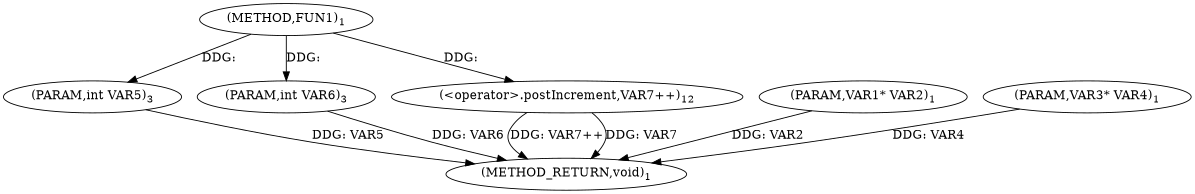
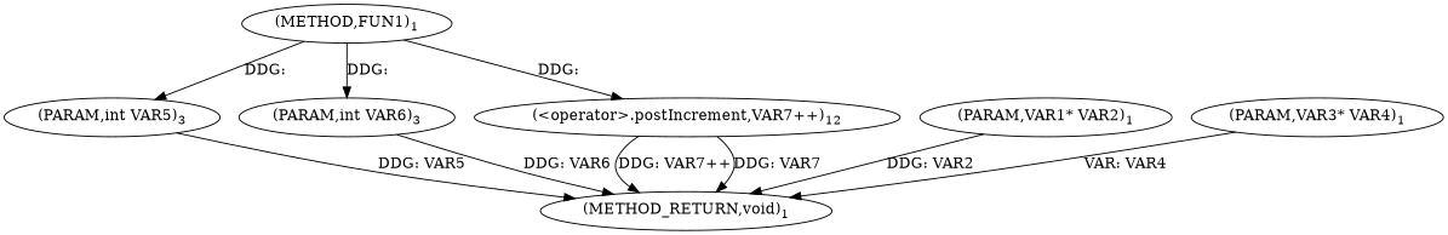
  digraph {
    n1 [label=<(METHOD,FUN1)<SUB>1</SUB>>]
    n2 [label=<(PARAM,int VAR5)<SUB>3</SUB>>]
    n3 [label=<(PARAM,int VAR6)<SUB>3</SUB>>]
    n4 [label=<(&lt;operator&gt;.postIncrement,VAR7++)<SUB>12</SUB>>]
    n5 [label=<(PARAM,VAR1* VAR2)<SUB>1</SUB>>]
    n6 [label=<(METHOD_RETURN,void)<SUB>1</SUB>>]
    n7 [label=<(PARAM,VAR3* VAR4)<SUB>1</SUB>>]
    n1 -> n2 [label="DDG: "]
    n1 -> n3 [label="DDG: "]
    n1 -> n4 [label="DDG: "]
    n2 -> n6 [label="DDG: VAR5"]
    n3 -> n6 [label="DDG: VAR6"]
    n4 -> n6 [label="DDG: VAR7++"]
    n4 -> n6 [label="DDG: VAR7"]
    n5 -> n6 [label="DDG: VAR2"]
-   n7 -> n6 [label="DDG: VAR4"]
+   n7 -> n6 [label="VAR: VAR4"]
  }
